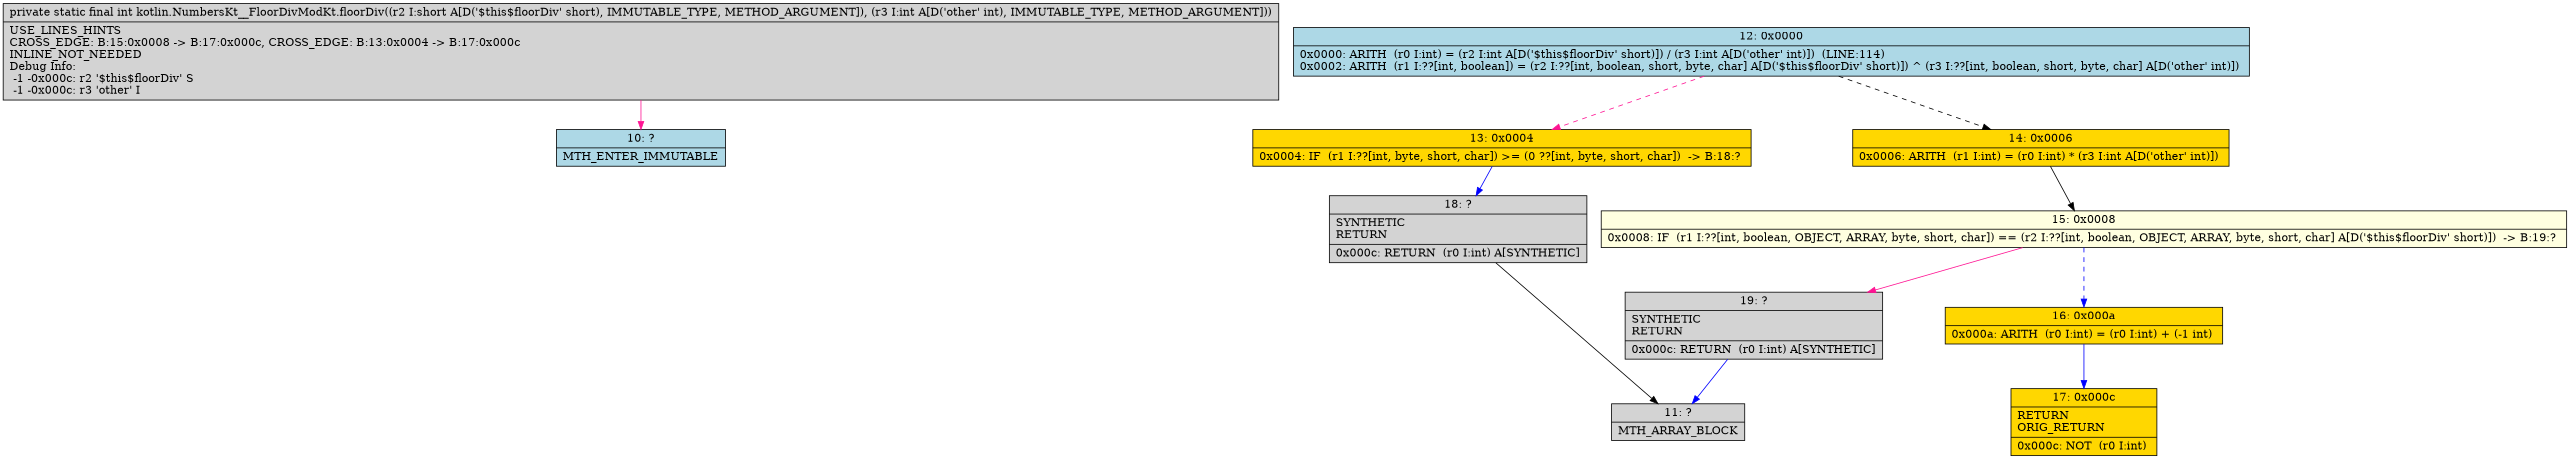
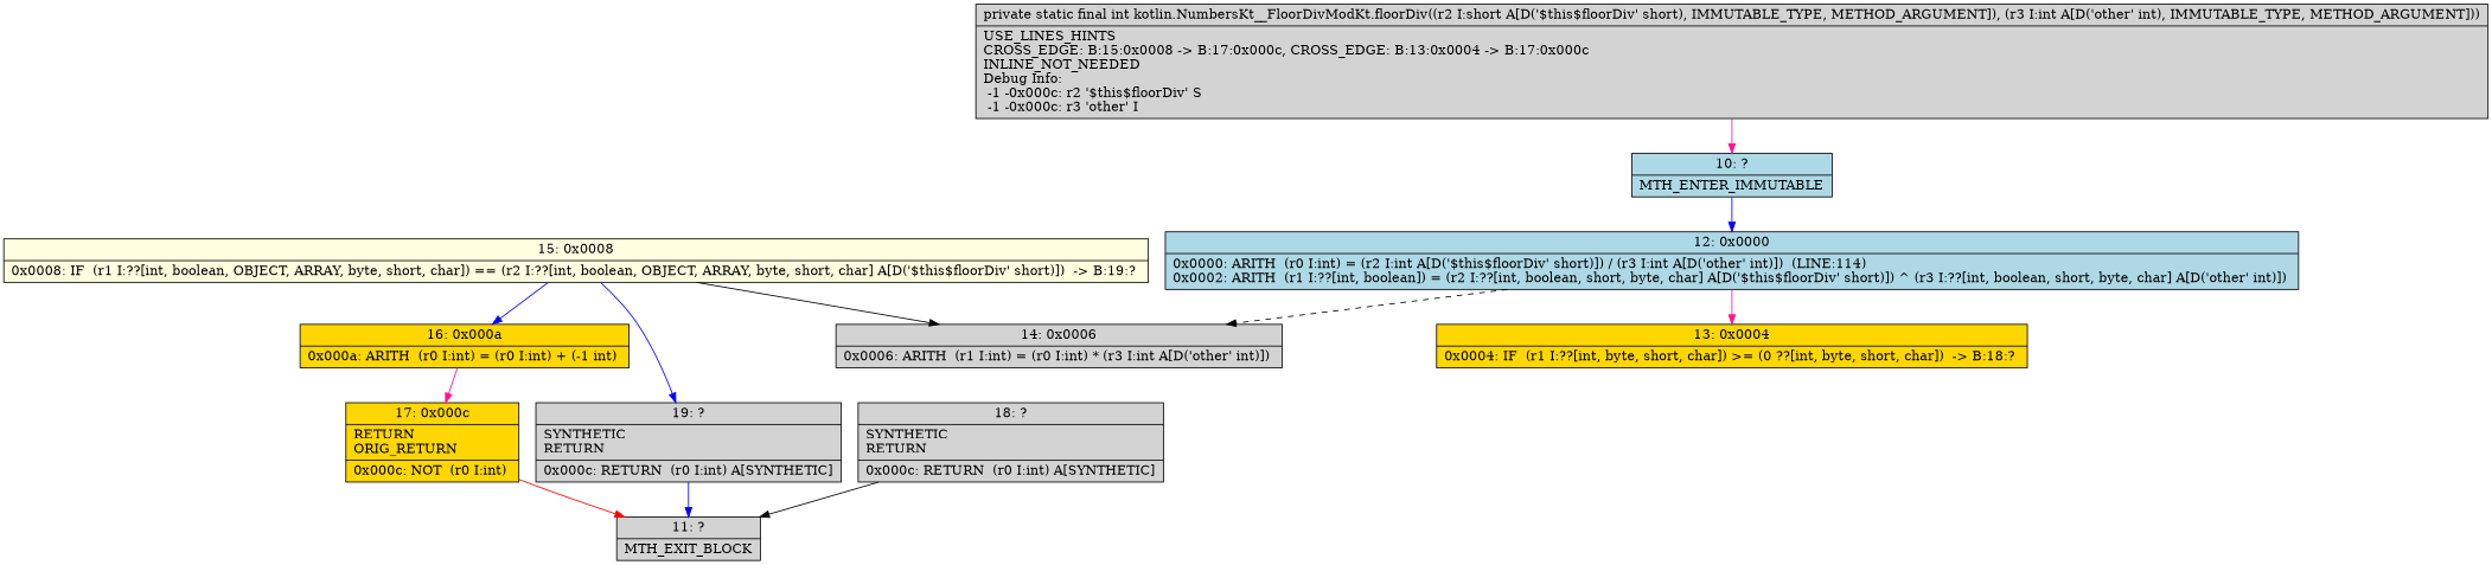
  digraph {
    node [fillcolor=lightgrey shape=record style=filled]
    edge [color=blue]
    n1 [fillcolor=lightblue label="{10\:\ ?|MTH_ENTER_IMMUTABLE\l}"]
    n2 [fillcolor=lightblue label="{12\:\ 0x0000|0x0000: ARITH  (r0 I:int) = (r2 I:int A[D('$this$floorDiv' short)]) \/ (r3 I:int A[D('other' int)])  (LINE:114)\l0x0002: ARITH  (r1 I:??[int, boolean]) = (r2 I:??[int, boolean, short, byte, char] A[D('$this$floorDiv' short)]) ^ (r3 I:??[int, boolean, short, byte, char] A[D('other' int)]) \l}"]
    n3 [fillcolor=gold label="{13\:\ 0x0004|0x0004: IF  (r1 I:??[int, byte, short, char]) \>= (0 ??[int, byte, short, char])  \-\> B:18:? \l}"]
-   n4 [fillcolor=gold label="{14\:\ 0x0006|0x0006: ARITH  (r1 I:int) = (r0 I:int) * (r3 I:int A[D('other' int)]) \l}"]
+   n4 [label="{14\:\ 0x0006|0x0006: ARITH  (r1 I:int) = (r0 I:int) * (r3 I:int A[D('other' int)]) \l}"]
    n5 [label="{18\:\ ?|SYNTHETIC\lRETURN\l|0x000c: RETURN  (r0 I:int) A[SYNTHETIC]\l}"]
    n6 [fillcolor=lightyellow label="{15\:\ 0x0008|0x0008: IF  (r1 I:??[int, boolean, OBJECT, ARRAY, byte, short, char]) == (r2 I:??[int, boolean, OBJECT, ARRAY, byte, short, char] A[D('$this$floorDiv' short)])  \-\> B:19:? \l}"]
-   n7 [label="{11\:\ ?|MTH_ARRAY_BLOCK\l}"]
+   n7 [label="{11\:\ ?|MTH_EXIT_BLOCK\l}"]
    n8 [fillcolor=gold label="{16\:\ 0x000a|0x000a: ARITH  (r0 I:int) = (r0 I:int) + (\-1 int) \l}"]
    n9 [label="{19\:\ ?|SYNTHETIC\lRETURN\l|0x000c: RETURN  (r0 I:int) A[SYNTHETIC]\l}"]
    n10 [fillcolor=gold label="{17\:\ 0x000c|RETURN\lORIG_RETURN\l|0x000c: NOT  (r0 I:int) \l}"]
    n11 [label="{private static final int kotlin.NumbersKt__FloorDivModKt.floorDiv((r2 I:short A[D('$this$floorDiv' short), IMMUTABLE_TYPE, METHOD_ARGUMENT]), (r3 I:int A[D('other' int), IMMUTABLE_TYPE, METHOD_ARGUMENT]))  | USE_LINES_HINTS\lCROSS_EDGE: B:15:0x0008 \-\> B:17:0x000c, CROSS_EDGE: B:13:0x0004 \-\> B:17:0x000c\lINLINE_NOT_NEEDED\lDebug Info:\l  \-1 \-0x000c: r2 '$this$floorDiv' S\l  \-1 \-0x000c: r3 'other' I\l}"]
-   n2 -> n3 [color=deeppink style=dashed]
+   n1 -> n2
+   n2 -> n3 [color=deeppink]
    n2 -> n4 [color=black style=dashed]
-   n3 -> n5
-   n4 -> n6 [color=black]
+   n6 -> n4 [color=black]
    n5 -> n7 [color=black]
-   n6 -> n8 [style=dashed]
-   n6 -> n9 [color=deeppink]
-   n8 -> n10
+   n6 -> n8 [style=solid]
+   n6 -> n9
+   n8 -> n10 [color=deeppink]
    n9 -> n7
+   n10 -> n7 [color=red]
    n11 -> n1 [color=deeppink]
  }
